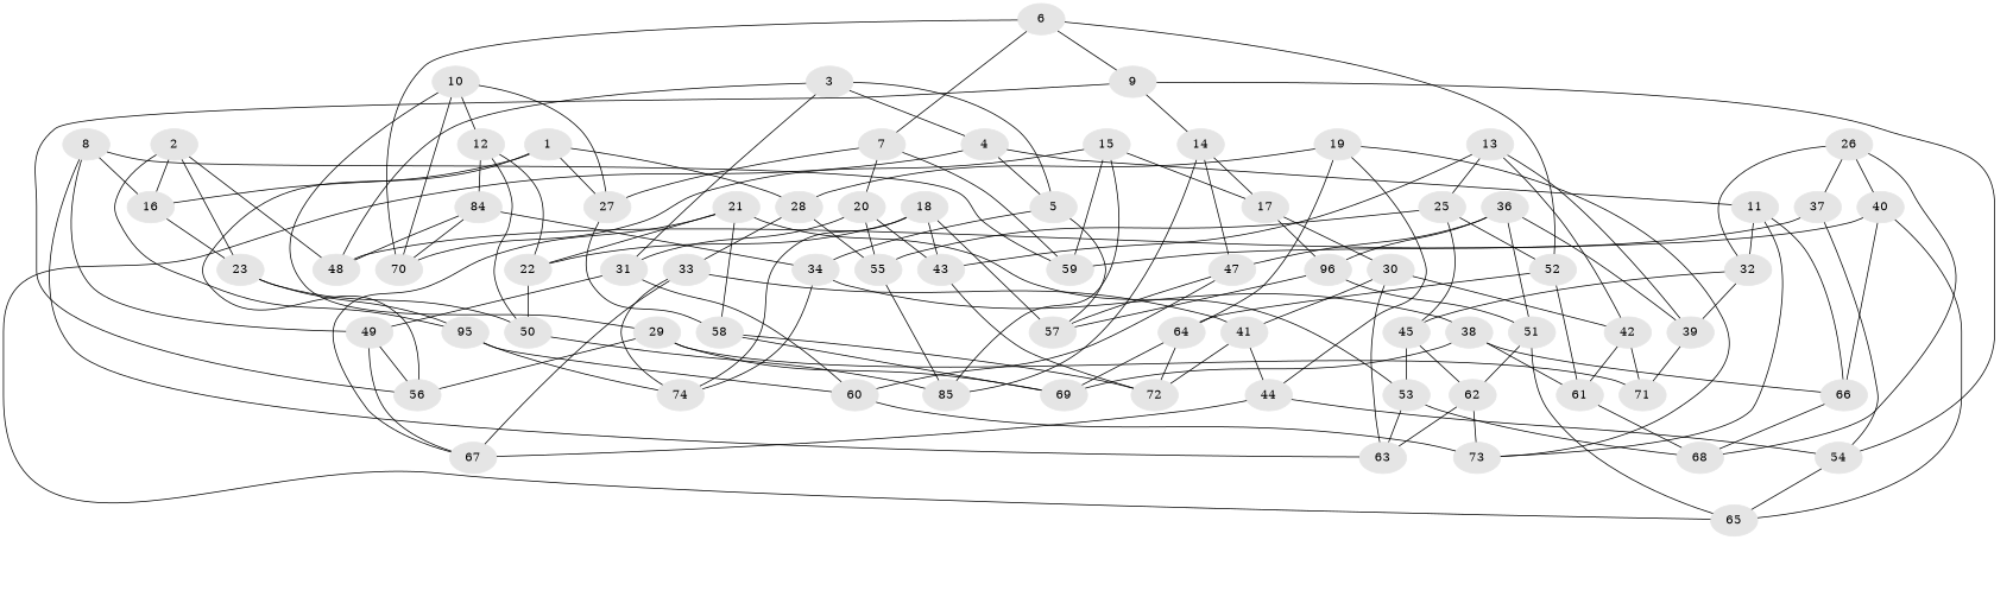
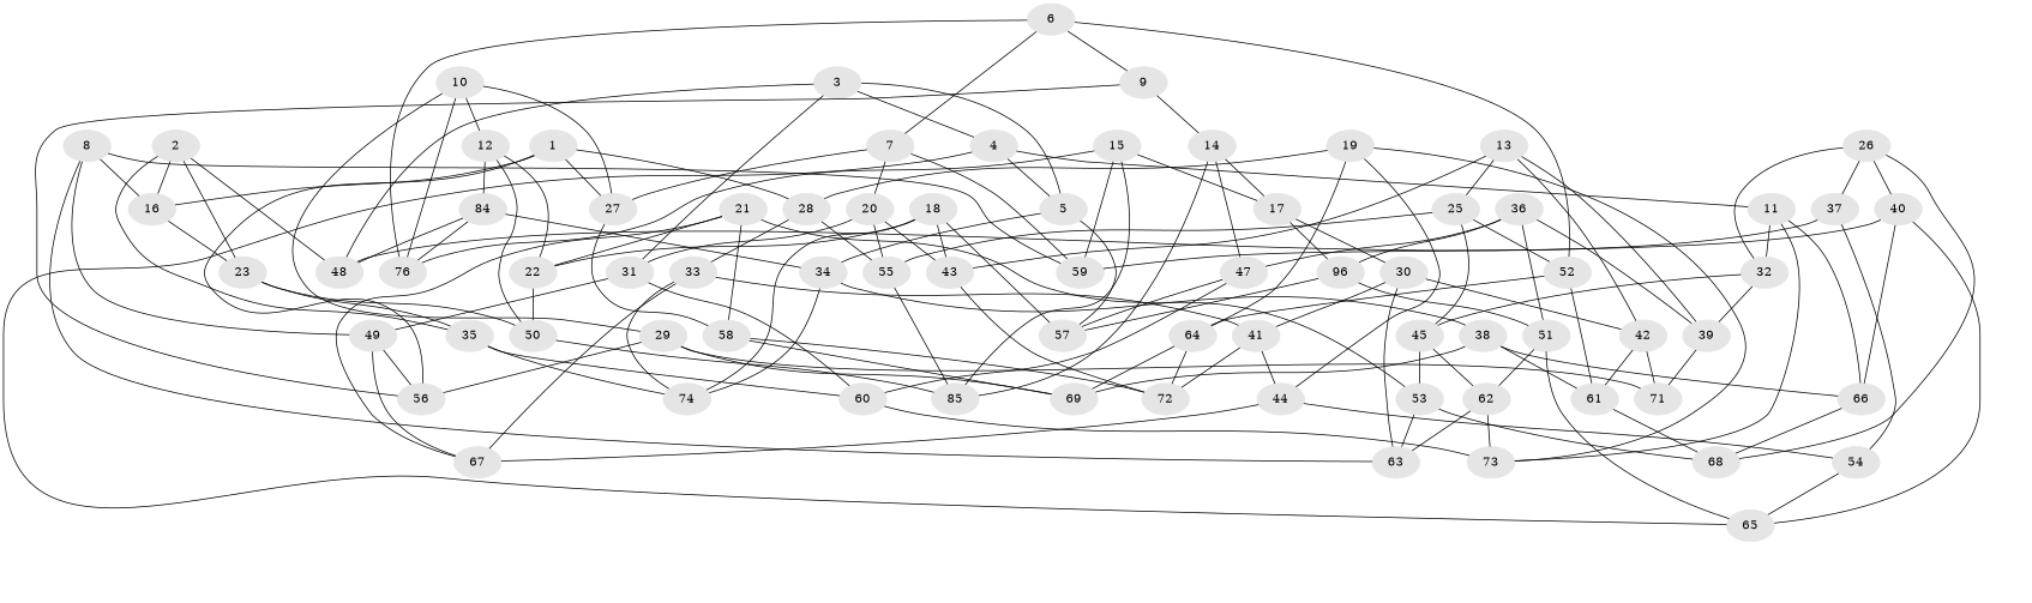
  graph {
    node [color=gray90 style=filled]
    1
    16
    27
    28
    56
    23
    58
    55
    33
    2
-   35 [label=95]
+   35
    48
    50
    74
    60
    3
    4
    5
    31
    11
    65
    34
    57
    49
    32
    66
    73
    38
    6
    7
    9
    52
-   70
+   70 [label=76]
    20
    59
    14
    54
    64
    61
    43
    8
    63
    67
    17
    47
    n46 [label=85]
    10
    12
    29
    22
    n51 [label=84]
    69
    71
    39
    45
    68
    13
    25
    42
    72
    30
    n62 [label=96]
    15
    41
    51
    18
    19
    44
    21
    53
    62
    26
    37
    40
    36
    1 -- 16
    1 -- 27
    1 -- 28
    1 -- 56
    16 -- 23
    27 -- 58
    28 -- 55
    28 -- 33
    23 -- 35
    23 -- 50
    58 -- 69
    58 -- 72
    55 -- n46
    33 -- 74
    33 -- 67
    33 -- 41
    2 -- 16
    2 -- 23
    2 -- 35
    2 -- 48
    35 -- 74
    35 -- 60
    50 -- n46
    60 -- 73
    3 -- 48
    3 -- 4
    3 -- 5
    3 -- 31
    4 -- 5
    4 -- 11
    4 -- 65
    5 -- 34
    5 -- 57
    31 -- 60
    31 -- 49
    11 -- 32
    11 -- 66
    11 -- 73
    34 -- 74
    34 -- 38
    49 -- 56
    49 -- 67
    32 -- 39
    32 -- 45
    66 -- 68
    38 -- 66
    38 -- 61
    38 -- 69
    6 -- 7
    6 -- 9
    6 -- 52
    6 -- 70
    7 -- 27
    7 -- 20
    7 -- 59
    9 -- 56
    9 -- 14
-   9 -- 54
    52 -- 64
    52 -- 61
    20 -- 55
    20 -- 31
    20 -- 43
    14 -- 17
    14 -- 47
    14 -- n46
    54 -- 65
    64 -- 69
    64 -- 72
    61 -- 68
    43 -- 72
    8 -- 16
    8 -- 49
    8 -- 59
    8 -- 63
    17 -- 30
    17 -- n62
    47 -- 60
    47 -- 57
    10 -- 27
    10 -- 70
    10 -- 12
    10 -- 29
    12 -- 50
    12 -- 22
    12 -- n51
    29 -- 56
    29 -- 69
    29 -- 71
    22 -- 50
    n51 -- 48
    n51 -- 34
    n51 -- 70
    39 -- 71
    45 -- 53
    45 -- 62
    13 -- 43
    13 -- 39
    13 -- 25
    13 -- 42
    25 -- 55
    25 -- 52
    25 -- 45
    42 -- 61
    42 -- 71
    30 -- 63
    30 -- 42
    30 -- 41
    n62 -- 57
    n62 -- 51
    15 -- 70
    15 -- 59
    15 -- 17
    15 -- n46
    41 -- 72
    41 -- 44
    51 -- 65
    51 -- 62
    18 -- 74
    18 -- 57
    18 -- 43
    18 -- 22
    19 -- 28
    19 -- 73
    19 -- 64
    19 -- 44
    44 -- 54
    44 -- 67
    21 -- 58
    21 -- 67
    21 -- 22
    21 -- 53
    53 -- 63
    53 -- 68
    62 -- 73
    62 -- 63
    26 -- 32
    26 -- 68
    26 -- 37
    26 -- 40
    37 -- 48
    37 -- 54
    40 -- 65
    40 -- 66
    40 -- 59
    36 -- 47
    36 -- 39
    36 -- n62
    36 -- 51
  }
